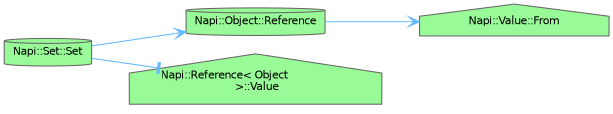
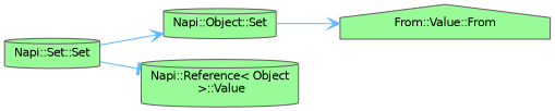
  digraph {
    rankdir=LR
    node [color=grey40 fillcolor=palegreen fontname=Helvetica fontsize=10 shape=cylinder style=filled]
    edge [arrowhead=vee color=steelblue1 fontname=Helvetica fontsize=10 labelfontname=Helvetica labelfontsize=10 style=solid]
    n1 [color=gray40 fontcolor=black height=0.2 label="Napi::Set::Set" width=0.4]
-   n2 [height=0.2 label="Napi::Object::Reference" width=0.4]
-   n3 [height=0.2 label="Napi::Reference\< Object\l \>::Value" shape=house width=0.4]
-   n4 [height=0.2 label="Napi::Value::From" shape=house width=0.4]
+   n2 [height=0.2 label="Napi::Object::Set" width=0.4]
+   n3 [height=0.2 label="Napi::Reference\< Object\l \>::Value" width=0.4]
+   n4 [height=0.2 label="From::Value::From" shape=house width=0.4]
    n1 -> n2
    n1 -> n3 [arrowhead=tee]
    n2 -> n4
  }
